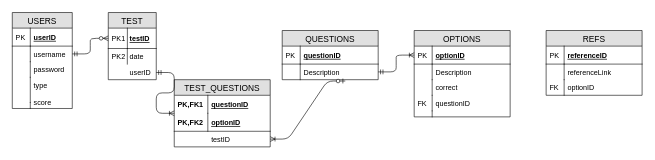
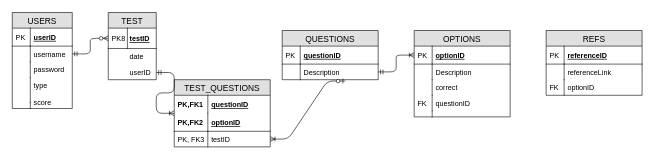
  <mxCell id="0" />
  <mxCell id="1" parent="0" />
  <mxCell id="2" value="USERS" style="swimlane;fontStyle=0;childLayout=stackLayout;horizontal=1;startSize=26;fillColor=#e0e0e0;horizontalStack=0;resizeParent=1;resizeParentMax=0;resizeLast=0;collapsible=1;marginBottom=0;swimlaneFillColor=#ffffff;align=center;fontSize=14;" vertex="1" parent="1"><mxGeometry x="20" y="20" width="100" height="160" as="geometry" /></mxCell>
  <mxCell id="3" value="userID" style="shape=partialRectangle;top=0;left=0;right=0;bottom=1;align=left;verticalAlign=middle;fillColor=none;spacingLeft=34;spacingRight=4;overflow=hidden;rotatable=0;points=[[0,0.5],[1,0.5]];portConstraint=eastwest;dropTarget=0;fontStyle=5;fontSize=12;" vertex="1" parent="2"><mxGeometry y="26" width="100" height="30" as="geometry" /></mxCell>
  <mxCell id="4" value="PK" style="shape=partialRectangle;top=0;left=0;bottom=0;fillColor=none;align=left;verticalAlign=middle;spacingLeft=4;spacingRight=4;overflow=hidden;rotatable=0;points=[];portConstraint=eastwest;part=1;fontSize=12;" vertex="1" connectable="0" parent="3"><mxGeometry width="30" height="30" as="geometry" /></mxCell>
  <mxCell id="5" value="username" style="shape=partialRectangle;top=0;left=0;right=0;bottom=0;align=left;verticalAlign=top;fillColor=none;spacingLeft=34;spacingRight=4;overflow=hidden;rotatable=0;points=[[0,0.5],[1,0.5]];portConstraint=eastwest;dropTarget=0;fontSize=12;" vertex="1" parent="2"><mxGeometry y="56" width="100" height="26" as="geometry" /></mxCell>
  <mxCell id="6" value="" style="shape=partialRectangle;top=0;left=0;bottom=0;fillColor=none;align=left;verticalAlign=top;spacingLeft=4;spacingRight=4;overflow=hidden;rotatable=0;points=[];portConstraint=eastwest;part=1;fontSize=12;" vertex="1" connectable="0" parent="5"><mxGeometry width="30" height="26" as="geometry" /></mxCell>
  <mxCell id="7" value="password" style="shape=partialRectangle;top=0;left=0;right=0;bottom=0;align=left;verticalAlign=top;fillColor=none;spacingLeft=34;spacingRight=4;overflow=hidden;rotatable=0;points=[[0,0.5],[1,0.5]];portConstraint=eastwest;dropTarget=0;fontSize=12;" vertex="1" parent="2"><mxGeometry y="82" width="100" height="26" as="geometry" /></mxCell>
  <mxCell id="8" value="" style="shape=partialRectangle;top=0;left=0;bottom=0;fillColor=none;align=left;verticalAlign=top;spacingLeft=4;spacingRight=4;overflow=hidden;rotatable=0;points=[];portConstraint=eastwest;part=1;fontSize=12;" vertex="1" connectable="0" parent="7"><mxGeometry width="30" height="26" as="geometry" /></mxCell>
  <mxCell id="9" value="type&#10;&#10;score" style="shape=partialRectangle;top=0;left=0;right=0;bottom=0;align=left;verticalAlign=top;fillColor=none;spacingLeft=34;spacingRight=4;overflow=hidden;rotatable=0;points=[[0,0.5],[1,0.5]];portConstraint=eastwest;dropTarget=0;fontSize=12;" vertex="1" parent="2"><mxGeometry y="108" width="100" height="42" as="geometry" /></mxCell>
  <mxCell id="10" value="" style="shape=partialRectangle;top=0;left=0;bottom=0;fillColor=none;align=left;verticalAlign=top;spacingLeft=4;spacingRight=4;overflow=hidden;rotatable=0;points=[];portConstraint=eastwest;part=1;fontSize=12;" vertex="1" connectable="0" parent="9"><mxGeometry width="30" height="42" as="geometry" /></mxCell>
  <mxCell id="11" value="" style="shape=partialRectangle;top=0;left=0;right=0;bottom=0;align=left;verticalAlign=top;fillColor=none;spacingLeft=34;spacingRight=4;overflow=hidden;rotatable=0;points=[[0,0.5],[1,0.5]];portConstraint=eastwest;dropTarget=0;fontSize=12;" vertex="1" parent="2"><mxGeometry y="150" width="100" height="10" as="geometry" /></mxCell>
  <mxCell id="12" value="" style="shape=partialRectangle;top=0;left=0;bottom=0;fillColor=none;align=left;verticalAlign=top;spacingLeft=4;spacingRight=4;overflow=hidden;rotatable=0;points=[];portConstraint=eastwest;part=1;fontSize=12;" vertex="1" connectable="0" parent="11"><mxGeometry width="30" height="10" as="geometry" /></mxCell>
  <mxCell id="13" value="TEST" style="swimlane;fontStyle=0;childLayout=stackLayout;horizontal=1;startSize=26;fillColor=#e0e0e0;horizontalStack=0;resizeParent=1;resizeParentMax=0;resizeLast=0;collapsible=1;marginBottom=0;swimlaneFillColor=#ffffff;align=center;fontSize=14;" vertex="1" parent="1"><mxGeometry x="180" y="20" width="80" height="112" as="geometry" /></mxCell>
  <mxCell id="14" value="testID" style="shape=partialRectangle;top=0;left=0;right=0;bottom=1;align=left;verticalAlign=middle;fillColor=none;spacingLeft=34;spacingRight=4;overflow=hidden;rotatable=0;points=[[0,0.5],[1,0.5]];portConstraint=eastwest;dropTarget=0;fontStyle=5;fontSize=12;" vertex="1" parent="13"><mxGeometry y="26" width="80" height="34" as="geometry" /></mxCell>
- <mxCell id="15" value="PK1" style="shape=partialRectangle;top=0;left=0;bottom=0;fillColor=none;align=left;verticalAlign=middle;spacingLeft=4;spacingRight=4;overflow=hidden;rotatable=0;points=[];portConstraint=eastwest;part=1;fontSize=12;" vertex="1" connectable="0" parent="14"><mxGeometry width="31.875" height="34" as="geometry" /></mxCell>
+ <mxCell id="15" value="PK8" style="shape=partialRectangle;top=0;left=0;bottom=0;fillColor=none;align=left;verticalAlign=middle;spacingLeft=4;spacingRight=4;overflow=hidden;rotatable=0;points=[];portConstraint=eastwest;part=1;fontSize=12;" vertex="1" connectable="0" parent="14"><mxGeometry width="31.875" height="34" as="geometry" /></mxCell>
  <mxCell id="16" value="date" style="shape=partialRectangle;top=0;left=0;right=0;bottom=0;align=left;verticalAlign=top;fillColor=none;spacingLeft=34;spacingRight=4;overflow=hidden;rotatable=0;points=[[0,0.5],[1,0.5]];portConstraint=eastwest;dropTarget=0;fontSize=12;" vertex="1" parent="13"><mxGeometry y="60" width="80" height="26" as="geometry" /></mxCell>
- <mxCell id="17" value="PK2" style="shape=partialRectangle;top=0;left=0;bottom=0;fillColor=none;align=left;verticalAlign=top;spacingLeft=4;spacingRight=4;overflow=hidden;rotatable=0;points=[];portConstraint=eastwest;part=1;fontSize=12;" vertex="1" connectable="0" parent="16"><mxGeometry width="31.765" height="26" as="geometry" /></mxCell>
  <mxCell id="18" value="userID" style="shape=partialRectangle;top=0;left=0;right=0;bottom=0;align=left;verticalAlign=top;fillColor=none;spacingLeft=34;spacingRight=4;overflow=hidden;rotatable=0;points=[[0,0.5],[1,0.5]];portConstraint=eastwest;dropTarget=0;fontSize=12;" vertex="1" parent="13"><mxGeometry y="86" width="80" height="26" as="geometry" /></mxCell>
  <mxCell id="19" value="QUESTIONS" style="swimlane;fontStyle=0;childLayout=stackLayout;horizontal=1;startSize=26;fillColor=#e0e0e0;horizontalStack=0;resizeParent=1;resizeParentMax=0;resizeLast=0;collapsible=1;marginBottom=0;swimlaneFillColor=#ffffff;align=center;fontSize=14;" vertex="1" parent="1"><mxGeometry x="470" y="50" width="160" height="82" as="geometry" /></mxCell>
  <mxCell id="20" value="questionID" style="shape=partialRectangle;top=0;left=0;right=0;bottom=1;align=left;verticalAlign=middle;fillColor=none;spacingLeft=34;spacingRight=4;overflow=hidden;rotatable=0;points=[[0,0.5],[1,0.5]];portConstraint=eastwest;dropTarget=0;fontStyle=5;fontSize=12;" vertex="1" parent="19"><mxGeometry y="26" width="160" height="30" as="geometry" /></mxCell>
  <mxCell id="21" value="PK" style="shape=partialRectangle;top=0;left=0;bottom=0;fillColor=none;align=left;verticalAlign=middle;spacingLeft=4;spacingRight=4;overflow=hidden;rotatable=0;points=[];portConstraint=eastwest;part=1;fontSize=12;" vertex="1" connectable="0" parent="20"><mxGeometry width="30" height="30" as="geometry" /></mxCell>
  <mxCell id="22" value="Description" style="shape=partialRectangle;top=0;left=0;right=0;bottom=0;align=left;verticalAlign=top;fillColor=none;spacingLeft=34;spacingRight=4;overflow=hidden;rotatable=0;points=[[0,0.5],[1,0.5]];portConstraint=eastwest;dropTarget=0;fontSize=12;" vertex="1" parent="19"><mxGeometry y="56" width="160" height="26" as="geometry" /></mxCell>
  <mxCell id="23" value="" style="shape=partialRectangle;top=0;left=0;bottom=0;fillColor=none;align=left;verticalAlign=top;spacingLeft=4;spacingRight=4;overflow=hidden;rotatable=0;points=[];portConstraint=eastwest;part=1;fontSize=12;" vertex="1" connectable="0" parent="22"><mxGeometry width="30" height="26" as="geometry" /></mxCell>
  <mxCell id="24" value="OPTIONS" style="swimlane;fontStyle=0;childLayout=stackLayout;horizontal=1;startSize=26;fillColor=#e0e0e0;horizontalStack=0;resizeParent=1;resizeParentMax=0;resizeLast=0;collapsible=1;marginBottom=0;swimlaneFillColor=#ffffff;align=center;fontSize=14;" vertex="1" parent="1"><mxGeometry x="690" y="50" width="160" height="144" as="geometry" /></mxCell>
  <mxCell id="25" value="optionID" style="shape=partialRectangle;top=0;left=0;right=0;bottom=1;align=left;verticalAlign=middle;fillColor=none;spacingLeft=34;spacingRight=4;overflow=hidden;rotatable=0;points=[[0,0.5],[1,0.5]];portConstraint=eastwest;dropTarget=0;fontStyle=5;fontSize=12;" vertex="1" parent="24"><mxGeometry y="26" width="160" height="30" as="geometry" /></mxCell>
  <mxCell id="26" value="PK" style="shape=partialRectangle;top=0;left=0;bottom=0;fillColor=none;align=left;verticalAlign=middle;spacingLeft=4;spacingRight=4;overflow=hidden;rotatable=0;points=[];portConstraint=eastwest;part=1;fontSize=12;" vertex="1" connectable="0" parent="25"><mxGeometry width="30" height="30" as="geometry" /></mxCell>
  <mxCell id="27" value="Description" style="shape=partialRectangle;top=0;left=0;right=0;bottom=0;align=left;verticalAlign=top;fillColor=none;spacingLeft=34;spacingRight=4;overflow=hidden;rotatable=0;points=[[0,0.5],[1,0.5]];portConstraint=eastwest;dropTarget=0;fontSize=12;" vertex="1" parent="24"><mxGeometry y="56" width="160" height="26" as="geometry" /></mxCell>
  <mxCell id="28" value="" style="shape=partialRectangle;top=0;left=0;bottom=0;fillColor=none;align=left;verticalAlign=top;spacingLeft=4;spacingRight=4;overflow=hidden;rotatable=0;points=[];portConstraint=eastwest;part=1;fontSize=12;" vertex="1" connectable="0" parent="27"><mxGeometry width="30" height="26" as="geometry" /></mxCell>
  <mxCell id="29" value="correct" style="shape=partialRectangle;top=0;left=0;right=0;bottom=0;align=left;verticalAlign=top;fillColor=none;spacingLeft=34;spacingRight=4;overflow=hidden;rotatable=0;points=[[0,0.5],[1,0.5]];portConstraint=eastwest;dropTarget=0;fontSize=12;" vertex="1" parent="24"><mxGeometry y="82" width="160" height="26" as="geometry" /></mxCell>
  <mxCell id="30" value="" style="shape=partialRectangle;top=0;left=0;bottom=0;fillColor=none;align=left;verticalAlign=top;spacingLeft=4;spacingRight=4;overflow=hidden;rotatable=0;points=[];portConstraint=eastwest;part=1;fontSize=12;" vertex="1" connectable="0" parent="29"><mxGeometry width="30" height="26" as="geometry" /></mxCell>
  <mxCell id="31" value="questionID" style="shape=partialRectangle;top=0;left=0;right=0;bottom=0;align=left;verticalAlign=top;fillColor=none;spacingLeft=34;spacingRight=4;overflow=hidden;rotatable=0;points=[[0,0.5],[1,0.5]];portConstraint=eastwest;dropTarget=0;fontSize=12;" vertex="1" parent="24"><mxGeometry y="108" width="160" height="26" as="geometry" /></mxCell>
  <mxCell id="32" value="FK" style="shape=partialRectangle;top=0;left=0;bottom=0;fillColor=none;align=left;verticalAlign=top;spacingLeft=4;spacingRight=4;overflow=hidden;rotatable=0;points=[];portConstraint=eastwest;part=1;fontSize=12;" vertex="1" connectable="0" parent="31"><mxGeometry width="30" height="26" as="geometry" /></mxCell>
  <mxCell id="33" value="" style="shape=partialRectangle;top=0;left=0;right=0;bottom=0;align=left;verticalAlign=top;fillColor=none;spacingLeft=34;spacingRight=4;overflow=hidden;rotatable=0;points=[[0,0.5],[1,0.5]];portConstraint=eastwest;dropTarget=0;fontSize=12;" vertex="1" parent="24"><mxGeometry y="134" width="160" height="10" as="geometry" /></mxCell>
  <mxCell id="34" value="" style="shape=partialRectangle;top=0;left=0;bottom=0;fillColor=none;align=left;verticalAlign=top;spacingLeft=4;spacingRight=4;overflow=hidden;rotatable=0;points=[];portConstraint=eastwest;part=1;fontSize=12;" vertex="1" connectable="0" parent="33"><mxGeometry width="30" height="10" as="geometry" /></mxCell>
  <mxCell id="35" value="REFS" style="swimlane;fontStyle=0;childLayout=stackLayout;horizontal=1;startSize=26;fillColor=#e0e0e0;horizontalStack=0;resizeParent=1;resizeParentMax=0;resizeLast=0;collapsible=1;marginBottom=0;swimlaneFillColor=#ffffff;align=center;fontSize=14;" vertex="1" parent="1"><mxGeometry x="910" y="50" width="160" height="108" as="geometry" /></mxCell>
  <mxCell id="36" value="referenceID" style="shape=partialRectangle;top=0;left=0;right=0;bottom=1;align=left;verticalAlign=middle;fillColor=none;spacingLeft=34;spacingRight=4;overflow=hidden;rotatable=0;points=[[0,0.5],[1,0.5]];portConstraint=eastwest;dropTarget=0;fontStyle=5;fontSize=12;" vertex="1" parent="35"><mxGeometry y="26" width="160" height="30" as="geometry" /></mxCell>
  <mxCell id="37" value="PK" style="shape=partialRectangle;top=0;left=0;bottom=0;fillColor=none;align=left;verticalAlign=middle;spacingLeft=4;spacingRight=4;overflow=hidden;rotatable=0;points=[];portConstraint=eastwest;part=1;fontSize=12;" vertex="1" connectable="0" parent="36"><mxGeometry width="30" height="30" as="geometry" /></mxCell>
  <mxCell id="38" value="referenceLink" style="shape=partialRectangle;top=0;left=0;right=0;bottom=0;align=left;verticalAlign=top;fillColor=none;spacingLeft=34;spacingRight=4;overflow=hidden;rotatable=0;points=[[0,0.5],[1,0.5]];portConstraint=eastwest;dropTarget=0;fontSize=12;" vertex="1" parent="35"><mxGeometry y="56" width="160" height="26" as="geometry" /></mxCell>
  <mxCell id="39" value="" style="shape=partialRectangle;top=0;left=0;bottom=0;fillColor=none;align=left;verticalAlign=top;spacingLeft=4;spacingRight=4;overflow=hidden;rotatable=0;points=[];portConstraint=eastwest;part=1;fontSize=12;" vertex="1" connectable="0" parent="38"><mxGeometry width="30" height="26" as="geometry" /></mxCell>
  <mxCell id="40" value="optionID" style="shape=partialRectangle;top=0;left=0;right=0;bottom=0;align=left;verticalAlign=top;fillColor=none;spacingLeft=34;spacingRight=4;overflow=hidden;rotatable=0;points=[[0,0.5],[1,0.5]];portConstraint=eastwest;dropTarget=0;fontSize=12;" vertex="1" parent="35"><mxGeometry y="82" width="160" height="26" as="geometry" /></mxCell>
  <mxCell id="41" value="FK" style="shape=partialRectangle;top=0;left=0;bottom=0;fillColor=none;align=left;verticalAlign=top;spacingLeft=4;spacingRight=4;overflow=hidden;rotatable=0;points=[];portConstraint=eastwest;part=1;fontSize=12;" vertex="1" connectable="0" parent="40"><mxGeometry width="30" height="26" as="geometry" /></mxCell>
  <mxCell id="42" value="TEST_QUESTIONS" style="swimlane;fontStyle=0;childLayout=stackLayout;horizontal=1;startSize=26;fillColor=#e0e0e0;horizontalStack=0;resizeParent=1;resizeParentMax=0;resizeLast=0;collapsible=1;marginBottom=0;swimlaneFillColor=#ffffff;align=center;fontSize=14;" vertex="1" parent="1"><mxGeometry x="290" y="132" width="160" height="112" as="geometry" /></mxCell>
  <mxCell id="43" value="questionID" style="shape=partialRectangle;top=0;left=0;right=0;bottom=0;align=left;verticalAlign=middle;fillColor=none;spacingLeft=60;spacingRight=4;overflow=hidden;rotatable=0;points=[[0,0.5],[1,0.5]];portConstraint=eastwest;dropTarget=0;fontStyle=5;fontSize=12;" vertex="1" parent="42"><mxGeometry y="26" width="160" height="30" as="geometry" /></mxCell>
  <mxCell id="44" value="PK,FK1" style="shape=partialRectangle;fontStyle=1;top=0;left=0;bottom=0;fillColor=none;align=left;verticalAlign=middle;spacingLeft=4;spacingRight=4;overflow=hidden;rotatable=0;points=[];portConstraint=eastwest;part=1;fontSize=12;" vertex="1" connectable="0" parent="43"><mxGeometry width="56" height="30" as="geometry" /></mxCell>
  <mxCell id="45" value="optionID" style="shape=partialRectangle;top=0;left=0;right=0;bottom=1;align=left;verticalAlign=middle;fillColor=none;spacingLeft=60;spacingRight=4;overflow=hidden;rotatable=0;points=[[0,0.5],[1,0.5]];portConstraint=eastwest;dropTarget=0;fontStyle=5;fontSize=12;" vertex="1" parent="42"><mxGeometry y="56" width="160" height="30" as="geometry" /></mxCell>
  <mxCell id="46" value="PK,FK2" style="shape=partialRectangle;fontStyle=1;top=0;left=0;bottom=0;fillColor=none;align=left;verticalAlign=middle;spacingLeft=4;spacingRight=4;overflow=hidden;rotatable=0;points=[];portConstraint=eastwest;part=1;fontSize=12;" vertex="1" connectable="0" parent="45"><mxGeometry width="56" height="30" as="geometry" /></mxCell>
  <mxCell id="47" value="testID" style="shape=partialRectangle;top=0;left=0;right=0;bottom=0;align=left;verticalAlign=top;fillColor=none;spacingLeft=60;spacingRight=4;overflow=hidden;rotatable=0;points=[[0,0.5],[1,0.5]];portConstraint=eastwest;dropTarget=0;fontSize=12;" vertex="1" parent="42"><mxGeometry y="86" width="160" height="26" as="geometry" /></mxCell>
+ <mxCell id="48" value="PK, FK3" style="shape=partialRectangle;top=0;left=0;bottom=0;fillColor=none;align=left;verticalAlign=top;spacingLeft=4;spacingRight=4;overflow=hidden;rotatable=0;points=[];portConstraint=eastwest;part=1;fontSize=12;" vertex="1" connectable="0" parent="47"><mxGeometry width="56" height="26" as="geometry" /></mxCell>
  <mxCell id="49" value="" style="edgeStyle=entityRelationEdgeStyle;fontSize=12;html=1;endArrow=ERzeroToMany;startArrow=ERmandOne;exitX=1;exitY=0.5;exitDx=0;exitDy=0;entryX=0;entryY=0.5;entryDx=0;entryDy=0;" edge="1" parent="1" source="5" target="14"><mxGeometry width="100" height="100" relative="1" as="geometry"><mxPoint x="50" y="300" as="sourcePoint" /><mxPoint x="150" y="200" as="targetPoint" /></mxGeometry></mxCell>
  <mxCell id="50" value="" style="edgeStyle=entityRelationEdgeStyle;fontSize=12;html=1;endArrow=ERoneToMany;startArrow=ERmandOne;entryX=0;entryY=0.5;entryDx=0;entryDy=0;" edge="1" parent="1" target="42"><mxGeometry width="100" height="100" relative="1" as="geometry"><mxPoint x="260" y="120" as="sourcePoint" /><mxPoint x="120" y="270" as="targetPoint" /></mxGeometry></mxCell>
  <mxCell id="51" value="" style="edgeStyle=entityRelationEdgeStyle;fontSize=12;html=1;endArrow=ERoneToMany;startArrow=ERzeroToOne;entryX=1;entryY=0.5;entryDx=0;entryDy=0;exitX=0.657;exitY=1.085;exitDx=0;exitDy=0;exitPerimeter=0;" edge="1" parent="1" source="22" target="47"><mxGeometry width="100" height="100" relative="1" as="geometry"><mxPoint x="560" y="304" as="sourcePoint" /><mxPoint x="450" y="244" as="targetPoint" /></mxGeometry></mxCell>
  <mxCell id="52" value="" style="edgeStyle=entityRelationEdgeStyle;fontSize=12;html=1;endArrow=ERoneToMany;startArrow=ERmandOne;exitX=1;exitY=0.5;exitDx=0;exitDy=0;entryX=0;entryY=0.5;entryDx=0;entryDy=0;" edge="1" parent="1" source="22" target="25"><mxGeometry width="100" height="100" relative="1" as="geometry"><mxPoint x="650" y="109.6" as="sourcePoint" /><mxPoint x="750" y="9.6" as="targetPoint" /></mxGeometry></mxCell>
